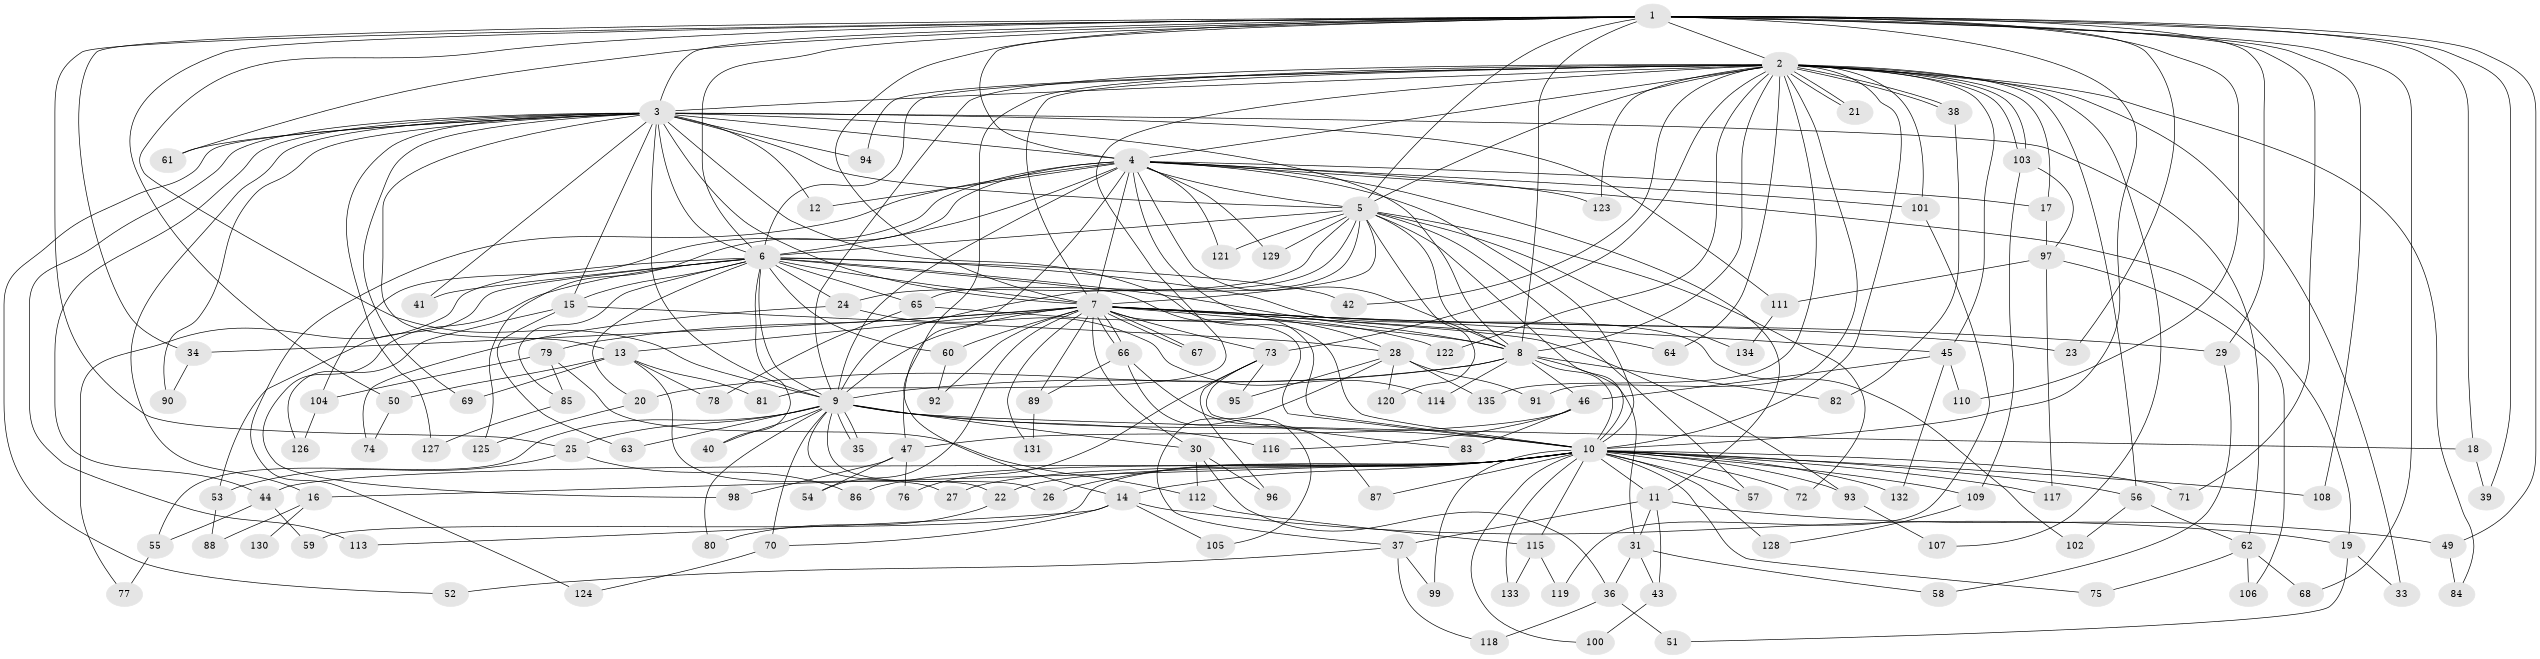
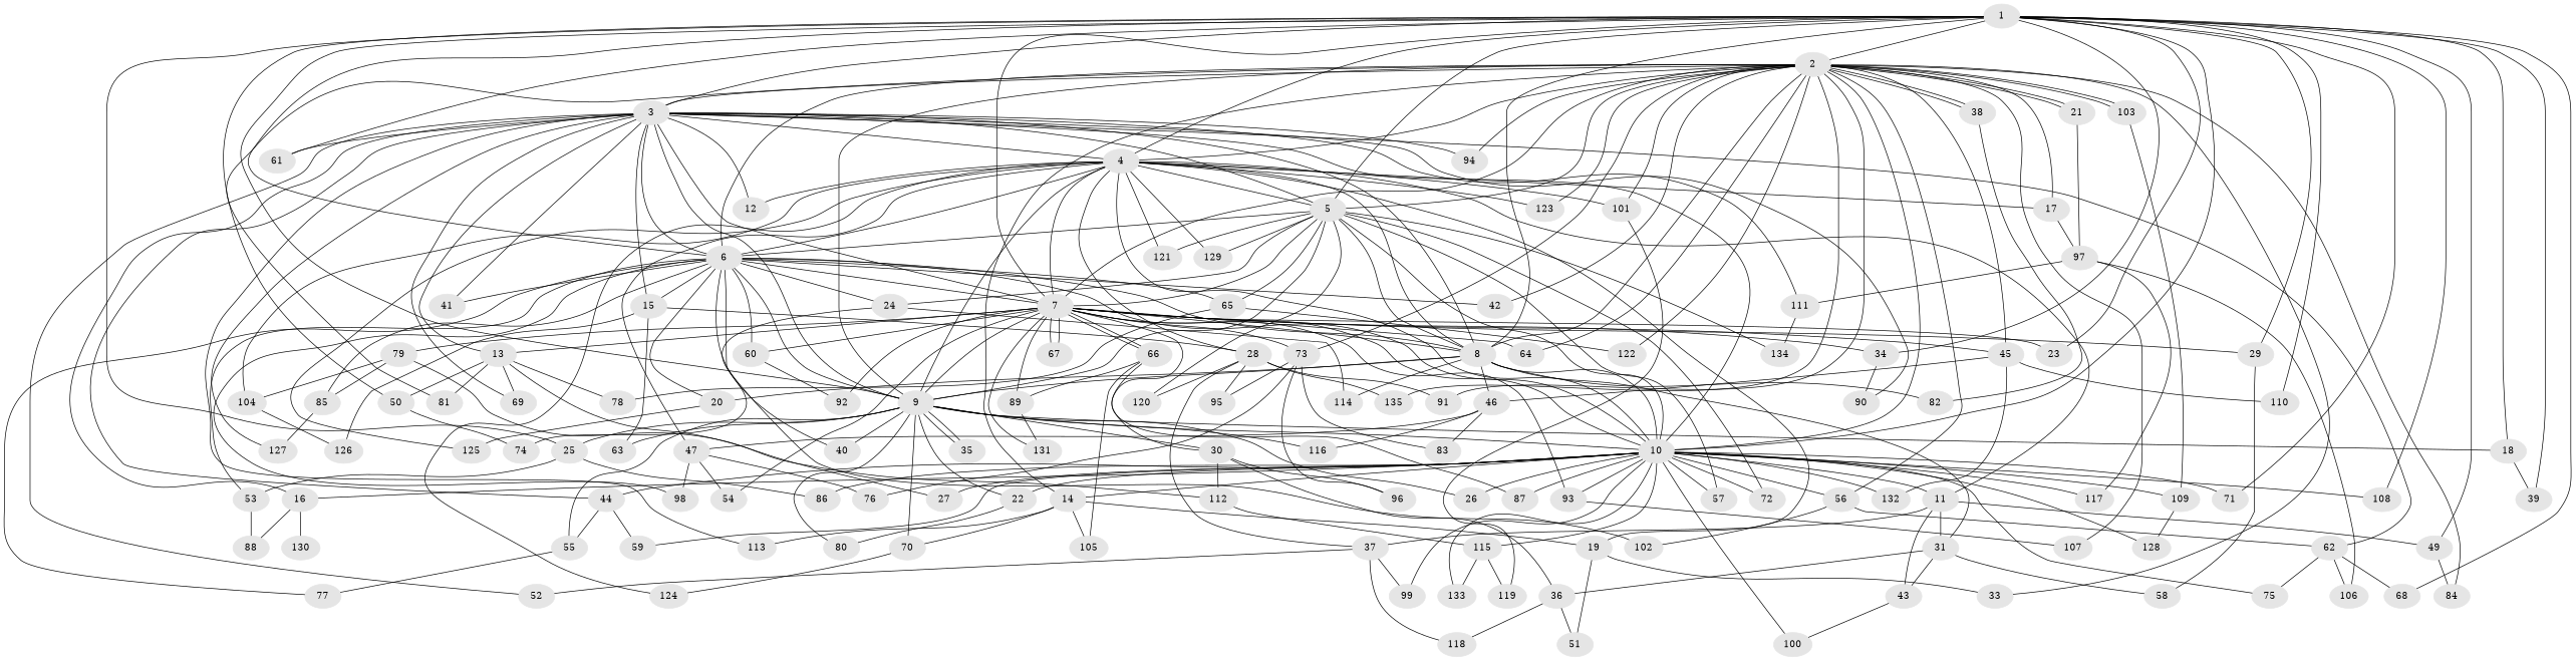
  graph {
    node [color=gray90 style=filled]
    1
    2
    3
    4
    5
    6
    7
    8
    9
    10
    18
    23
    25
    29
    34
    39
    49
    50
    61
    68
    71
    108
    110
    14
    17
    21
    33
    38
    42
    45
    56
    64
    73
    81
    84
    91
    94
    101
    103
    107
    122
    123
    135
    12
    13
    15
    16
    41
    44
    52
    62
    69
    90
    111
    113
    127
    11
    19
    28
    47
    104
    121
    124
    125
    129
    24
    57
    65
    72
    120
    134
    20
    40
    53
    60
    77
    85
    98
    102
    30
    54
    66
    67
    79
    89
    92
    93
    131
    31
    46
    82
    114
    22
    26
    35
    55
    63
    70
    80
    116
    27
    59
    75
    86
    87
    99
    100
    109
    115
    117
    128
    132
    133
    58
    74
    105
    97
    95
    96
    83
    76
    119
    78
    126
    88
    130
    106
    37
    43
    51
    36
    112
    118
    1 -- 2
    1 -- 3
    1 -- 4
    1 -- 5
    1 -- 6
    1 -- 7
    1 -- 8
    1 -- 9
    1 -- 10
    1 -- 18
    1 -- 23
    1 -- 25
    1 -- 29
    1 -- 34
    1 -- 39
    1 -- 49
    1 -- 50
    1 -- 61
    1 -- 68
    1 -- 71
    1 -- 108
    1 -- 110
    2 -- 3
    2 -- 4
    2 -- 5
    2 -- 6
    2 -- 7
    2 -- 8
    2 -- 9
    2 -- 10
    2 -- 14
    2 -- 17
    2 -- 21
    2 -- 21
    2 -- 33
    2 -- 38
    2 -- 38
    2 -- 42
    2 -- 45
    2 -- 56
    2 -- 64
    2 -- 73
    2 -- 81
    2 -- 84
    2 -- 91
    2 -- 94
    2 -- 101
    2 -- 103
    2 -- 103
    2 -- 107
    2 -- 122
    2 -- 123
    2 -- 135
    3 -- 4
    3 -- 5
    3 -- 6
    3 -- 7
    3 -- 8
    3 -- 9
    3 -- 10
    3 -- 61
    3 -- 94
    3 -- 12
    3 -- 13
    3 -- 15
    3 -- 16
    3 -- 41
    3 -- 44
    3 -- 52
    3 -- 62
    3 -- 69
    3 -- 90
    3 -- 111
    3 -- 113
    3 -- 127
    4 -- 5
    4 -- 6
    4 -- 7
    4 -- 8
    4 -- 9
    4 -- 10
    4 -- 17
    4 -- 101
    4 -- 123
    4 -- 12
    4 -- 11
    4 -- 19
    4 -- 28
    4 -- 47
    4 -- 104
    4 -- 121
    4 -- 124
    4 -- 125
    4 -- 129
    5 -- 6
    5 -- 7
    5 -- 8
    5 -- 9
    5 -- 10
    5 -- 121
    5 -- 129
    5 -- 24
    5 -- 57
    5 -- 65
    5 -- 72
    5 -- 120
    5 -- 134
    6 -- 7
    6 -- 8
    6 -- 9
    6 -- 10
    6 -- 42
    6 -- 15
    6 -- 41
    6 -- 24
    6 -- 65
    6 -- 20
    6 -- 40
    6 -- 53
    6 -- 60
    6 -- 77
    6 -- 85
    6 -- 98
    6 -- 102
    7 -- 8
    7 -- 9
    7 -- 10
    7 -- 23
    7 -- 29
    7 -- 34
    7 -- 45
    7 -- 64
    7 -- 73
    7 -- 13
    7 -- 60
    7 -- 30
    7 -- 54
    7 -- 66
    7 -- 66
    7 -- 67
    7 -- 67
    7 -- 79
    7 -- 89
    7 -- 92
    7 -- 93
    7 -- 131
    8 -- 9
    8 -- 10
    8 -- 20
    8 -- 31
    8 -- 46
    8 -- 82
    8 -- 114
    9 -- 10
    9 -- 18
    9 -- 25
    9 -- 40
    9 -- 30
    9 -- 22
    9 -- 26
    9 -- 35
    9 -- 35
    9 -- 55
    9 -- 63
    9 -- 70
    9 -- 80
    9 -- 116
    10 -- 71
    10 -- 108
    10 -- 14
    10 -- 56
    10 -- 16
    10 -- 44
    10 -- 11
    10 -- 57
    10 -- 72
    10 -- 93
    10 -- 22
    10 -- 26
    10 -- 27
    10 -- 59
    10 -- 75
    10 -- 86
    10 -- 87
    10 -- 99
    10 -- 100
    10 -- 109
    10 -- 115
    10 -- 117
    10 -- 128
    10 -- 132
    10 -- 133
    18 -- 39
    25 -- 53
    25 -- 86
    29 -- 58
    34 -- 90
    49 -- 84
    50 -- 74
    14 -- 113
    14 -- 19
    14 -- 70
    14 -- 105
    17 -- 97
-   103 -- 97
+   21 -- 97
    38 -- 82
    45 -- 110
    45 -- 46
    45 -- 132
    56 -- 62
    56 -- 102
    73 -- 95
    73 -- 96
    73 -- 83
    73 -- 76
    101 -- 119
    103 -- 109
    13 -- 50
    13 -- 81
    13 -- 69
    13 -- 27
    13 -- 78
    15 -- 28
    15 -- 63
    15 -- 126
    16 -- 88
    16 -- 130
    44 -- 55
    44 -- 59
    62 -- 68
    62 -- 75
    62 -- 106
    111 -- 134
    11 -- 49
    11 -- 31
    11 -- 37
    11 -- 43
    19 -- 33
    19 -- 51
    28 -- 91
    28 -- 135
    28 -- 120
    28 -- 95
    28 -- 37
    47 -- 98
    47 -- 54
    47 -- 76
    104 -- 126
    24 -- 114
    24 -- 74
    65 -- 122
    65 -- 78
    20 -- 125
    53 -- 88
    60 -- 92
    85 -- 127
    30 -- 96
    30 -- 36
    30 -- 112
    66 -- 89
    66 -- 87
    66 -- 105
    79 -- 104
    79 -- 85
    79 -- 112
    89 -- 131
    93 -- 107
    31 -- 58
    31 -- 43
    31 -- 36
    46 -- 47
    46 -- 116
    46 -- 83
    22 -- 80
    55 -- 77
    70 -- 124
    109 -- 128
    115 -- 133
    115 -- 119
    97 -- 111
    97 -- 117
    97 -- 106
    37 -- 52
    37 -- 99
    37 -- 118
    43 -- 100
    36 -- 51
    36 -- 118
    112 -- 115
  }
